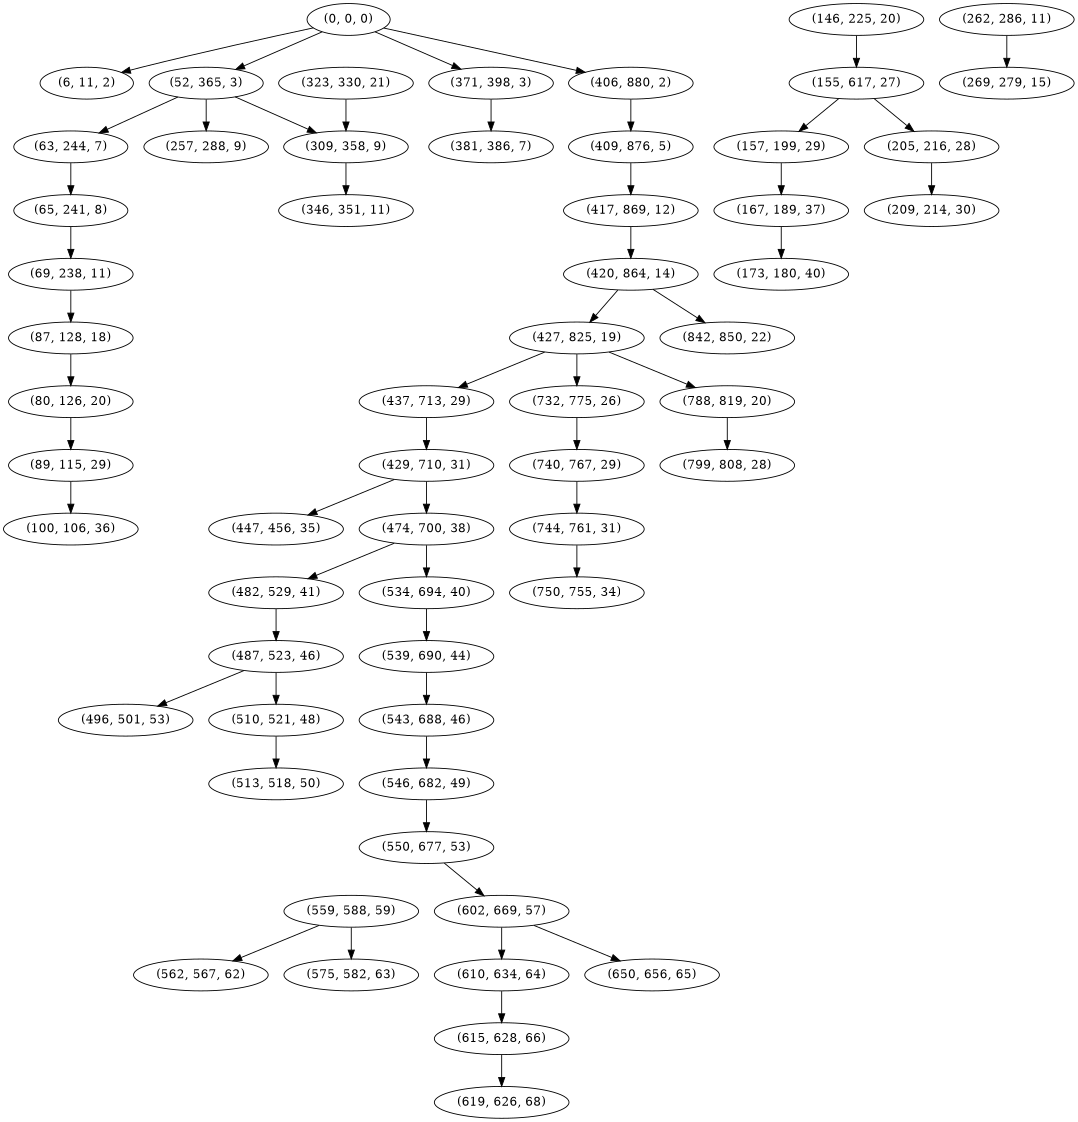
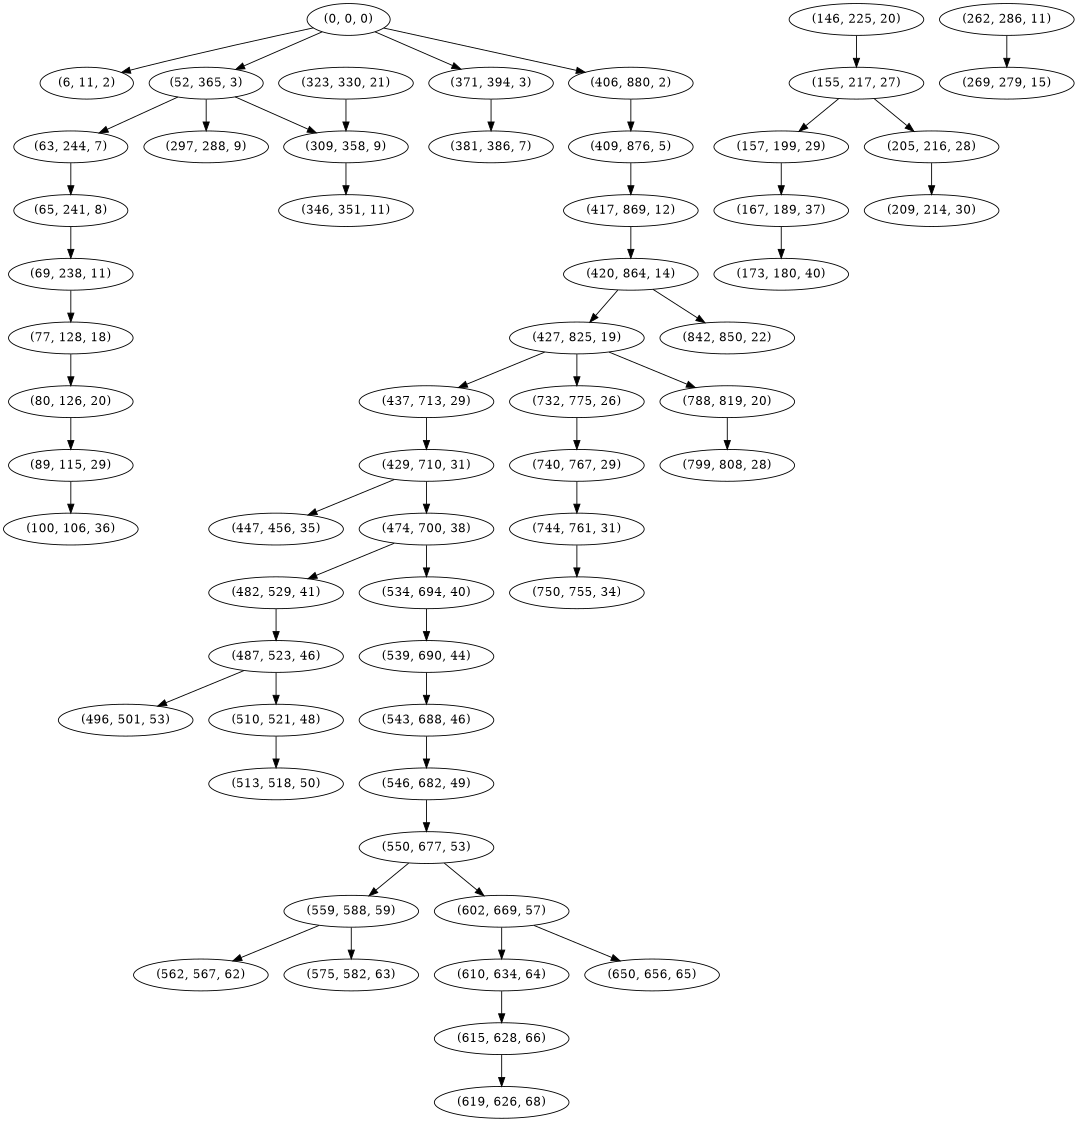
  digraph {
    "(0, 0, 0)"
    "(6, 11, 2)"
    "(52, 365, 3)"
-   "(371, 394, 3)" [label="(371, 398, 3)"]
+   "(371, 394, 3)"
    "(406, 880, 2)"
    "(63, 244, 7)"
-   "(257, 288, 9)"
+   "(257, 288, 9)" [label="(297, 288, 9)"]
    "(309, 358, 9)"
    "(381, 386, 7)"
    "(409, 876, 5)"
    "(65, 241, 8)"
    "(346, 351, 11)"
    "(69, 238, 11)"
-   "(77, 128, 18)" [label="(87, 128, 18)"]
+   "(77, 128, 18)"
    "(80, 126, 20)"
    "(89, 115, 29)"
    "(100, 106, 36)"
    "(146, 225, 20)"
-   "(155, 217, 27)" [label="(155, 617, 27)"]
+   "(155, 217, 27)"
    "(157, 199, 29)"
    "(205, 216, 28)"
    "(167, 189, 37)"
    "(209, 214, 30)"
    "(173, 180, 40)"
    "(262, 286, 11)"
    "(269, 279, 15)"
    "(323, 330, 21)"
    "(417, 869, 12)"
    "(420, 864, 14)"
    "(427, 825, 19)"
    "(842, 850, 22)"
    "(437, 713, 29)"
    "(732, 775, 26)"
    "(788, 819, 20)"
    n35 [label="(429, 710, 31)"]
    "(740, 767, 29)"
    "(799, 808, 28)"
    "(447, 456, 35)"
    "(474, 700, 38)"
    "(482, 529, 41)"
    "(534, 694, 40)"
    "(487, 523, 46)"
    "(539, 690, 44)"
    "(496, 501, 53)"
    "(510, 521, 48)"
    "(513, 518, 50)"
    "(543, 688, 46)"
    "(546, 682, 49)"
    "(550, 677, 53)"
    "(559, 588, 59)"
    "(602, 669, 57)"
    "(562, 567, 62)"
    "(575, 582, 63)"
    "(610, 634, 64)"
    "(650, 656, 65)"
    "(615, 628, 66)"
    "(619, 626, 68)"
    "(744, 761, 31)"
    "(750, 755, 34)"
    "(0, 0, 0)" -> "(6, 11, 2)"
    "(0, 0, 0)" -> "(52, 365, 3)"
    "(0, 0, 0)" -> "(371, 394, 3)"
    "(0, 0, 0)" -> "(406, 880, 2)"
    "(52, 365, 3)" -> "(63, 244, 7)"
    "(52, 365, 3)" -> "(257, 288, 9)"
    "(52, 365, 3)" -> "(309, 358, 9)"
    "(371, 394, 3)" -> "(381, 386, 7)"
    "(406, 880, 2)" -> "(409, 876, 5)"
    "(63, 244, 7)" -> "(65, 241, 8)"
    "(309, 358, 9)" -> "(346, 351, 11)"
    "(409, 876, 5)" -> "(417, 869, 12)"
    "(65, 241, 8)" -> "(69, 238, 11)"
    "(69, 238, 11)" -> "(77, 128, 18)"
    "(77, 128, 18)" -> "(80, 126, 20)"
    "(80, 126, 20)" -> "(89, 115, 29)"
    "(89, 115, 29)" -> "(100, 106, 36)"
    "(146, 225, 20)" -> "(155, 217, 27)"
    "(155, 217, 27)" -> "(157, 199, 29)"
    "(155, 217, 27)" -> "(205, 216, 28)"
    "(157, 199, 29)" -> "(167, 189, 37)"
    "(205, 216, 28)" -> "(209, 214, 30)"
    "(167, 189, 37)" -> "(173, 180, 40)"
    "(262, 286, 11)" -> "(269, 279, 15)"
    "(323, 330, 21)" -> "(309, 358, 9)"
    "(417, 869, 12)" -> "(420, 864, 14)"
    "(420, 864, 14)" -> "(427, 825, 19)"
    "(420, 864, 14)" -> "(842, 850, 22)"
    "(427, 825, 19)" -> "(437, 713, 29)"
    "(427, 825, 19)" -> "(732, 775, 26)"
    "(427, 825, 19)" -> "(788, 819, 20)"
    "(437, 713, 29)" -> n35
    "(732, 775, 26)" -> "(740, 767, 29)"
    "(788, 819, 20)" -> "(799, 808, 28)"
    n35 -> "(447, 456, 35)"
    n35 -> "(474, 700, 38)"
    "(740, 767, 29)" -> "(744, 761, 31)"
    "(474, 700, 38)" -> "(482, 529, 41)"
    "(474, 700, 38)" -> "(534, 694, 40)"
    "(482, 529, 41)" -> "(487, 523, 46)"
    "(534, 694, 40)" -> "(539, 690, 44)"
    "(487, 523, 46)" -> "(496, 501, 53)"
    "(487, 523, 46)" -> "(510, 521, 48)"
    "(539, 690, 44)" -> "(543, 688, 46)"
    "(510, 521, 48)" -> "(513, 518, 50)"
    "(543, 688, 46)" -> "(546, 682, 49)"
    "(546, 682, 49)" -> "(550, 677, 53)"
+   "(550, 677, 53)" -> "(559, 588, 59)"
    "(550, 677, 53)" -> "(602, 669, 57)"
    "(559, 588, 59)" -> "(562, 567, 62)"
    "(559, 588, 59)" -> "(575, 582, 63)"
    "(602, 669, 57)" -> "(610, 634, 64)"
    "(602, 669, 57)" -> "(650, 656, 65)"
    "(610, 634, 64)" -> "(615, 628, 66)"
    "(615, 628, 66)" -> "(619, 626, 68)"
    "(744, 761, 31)" -> "(750, 755, 34)"
  }
